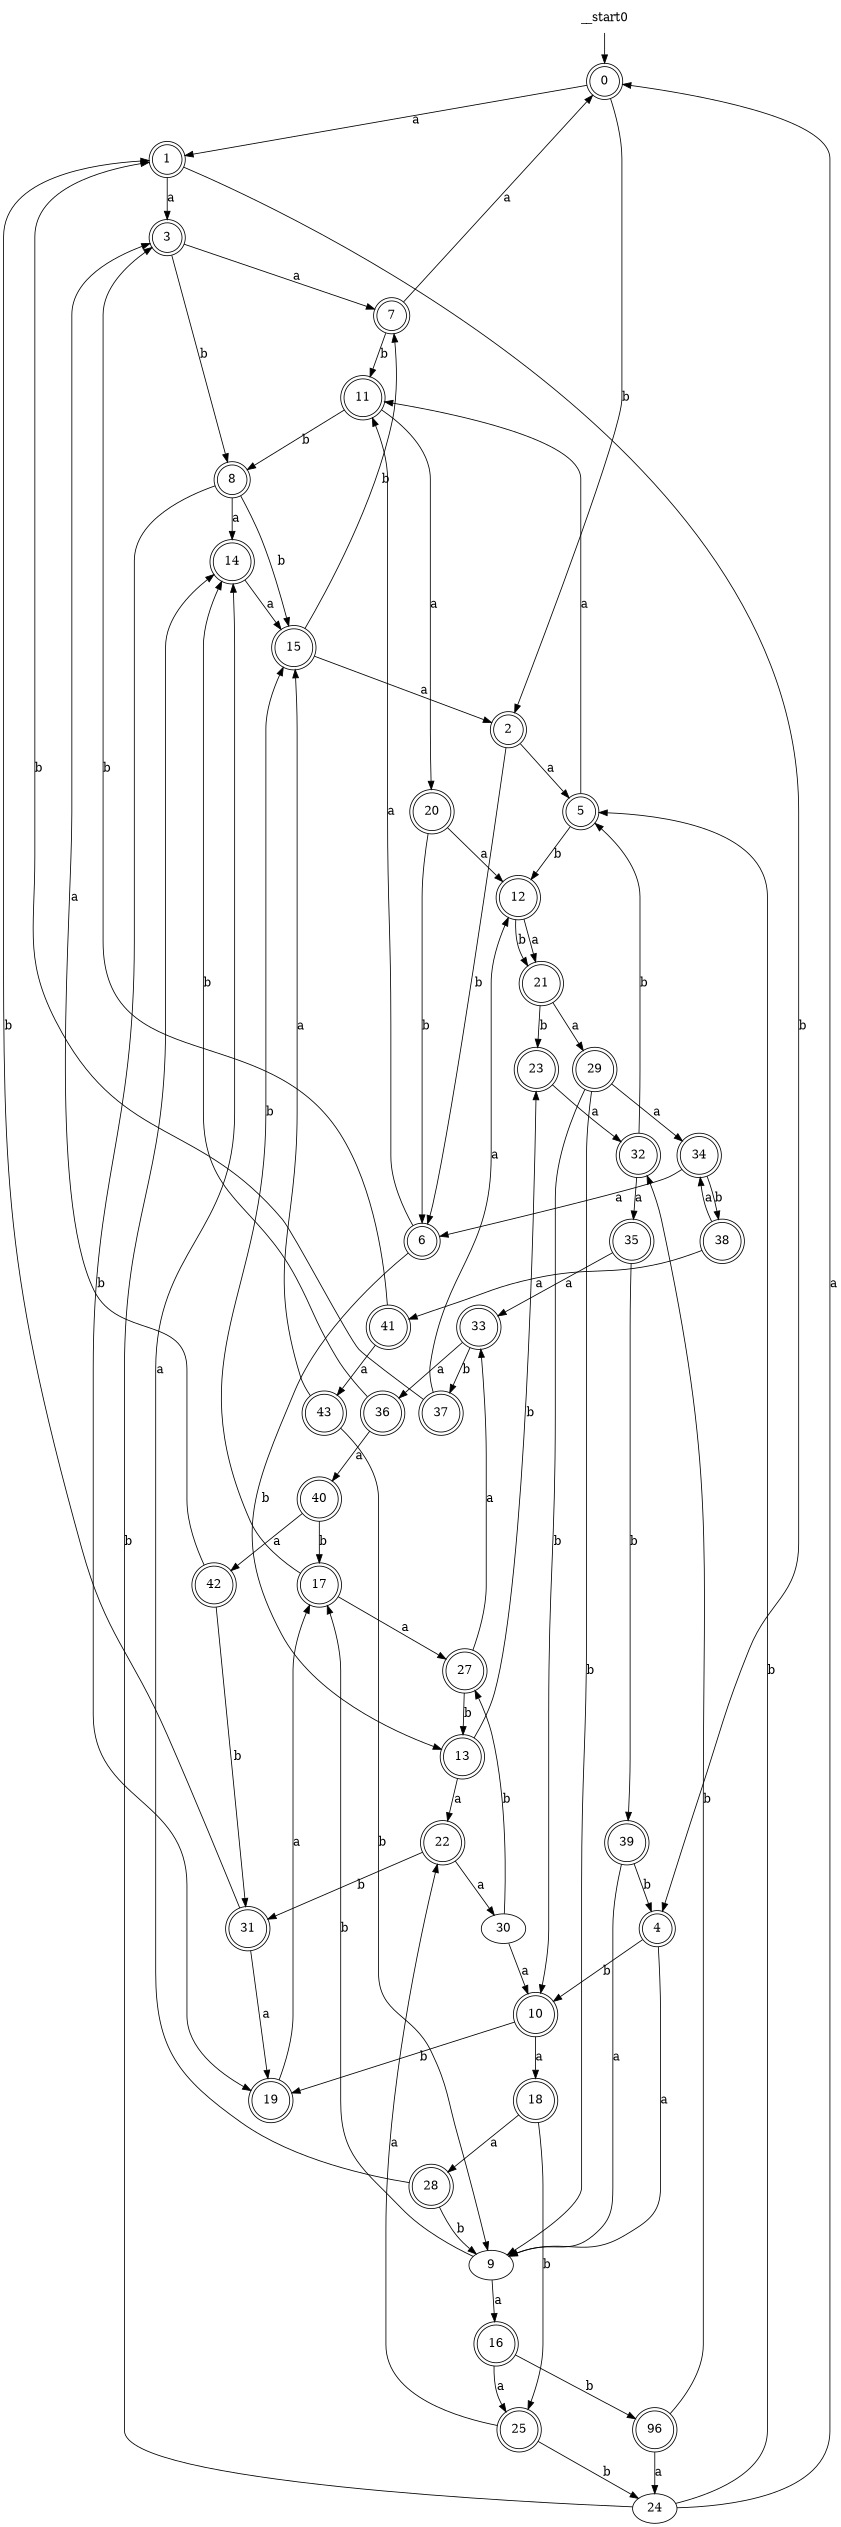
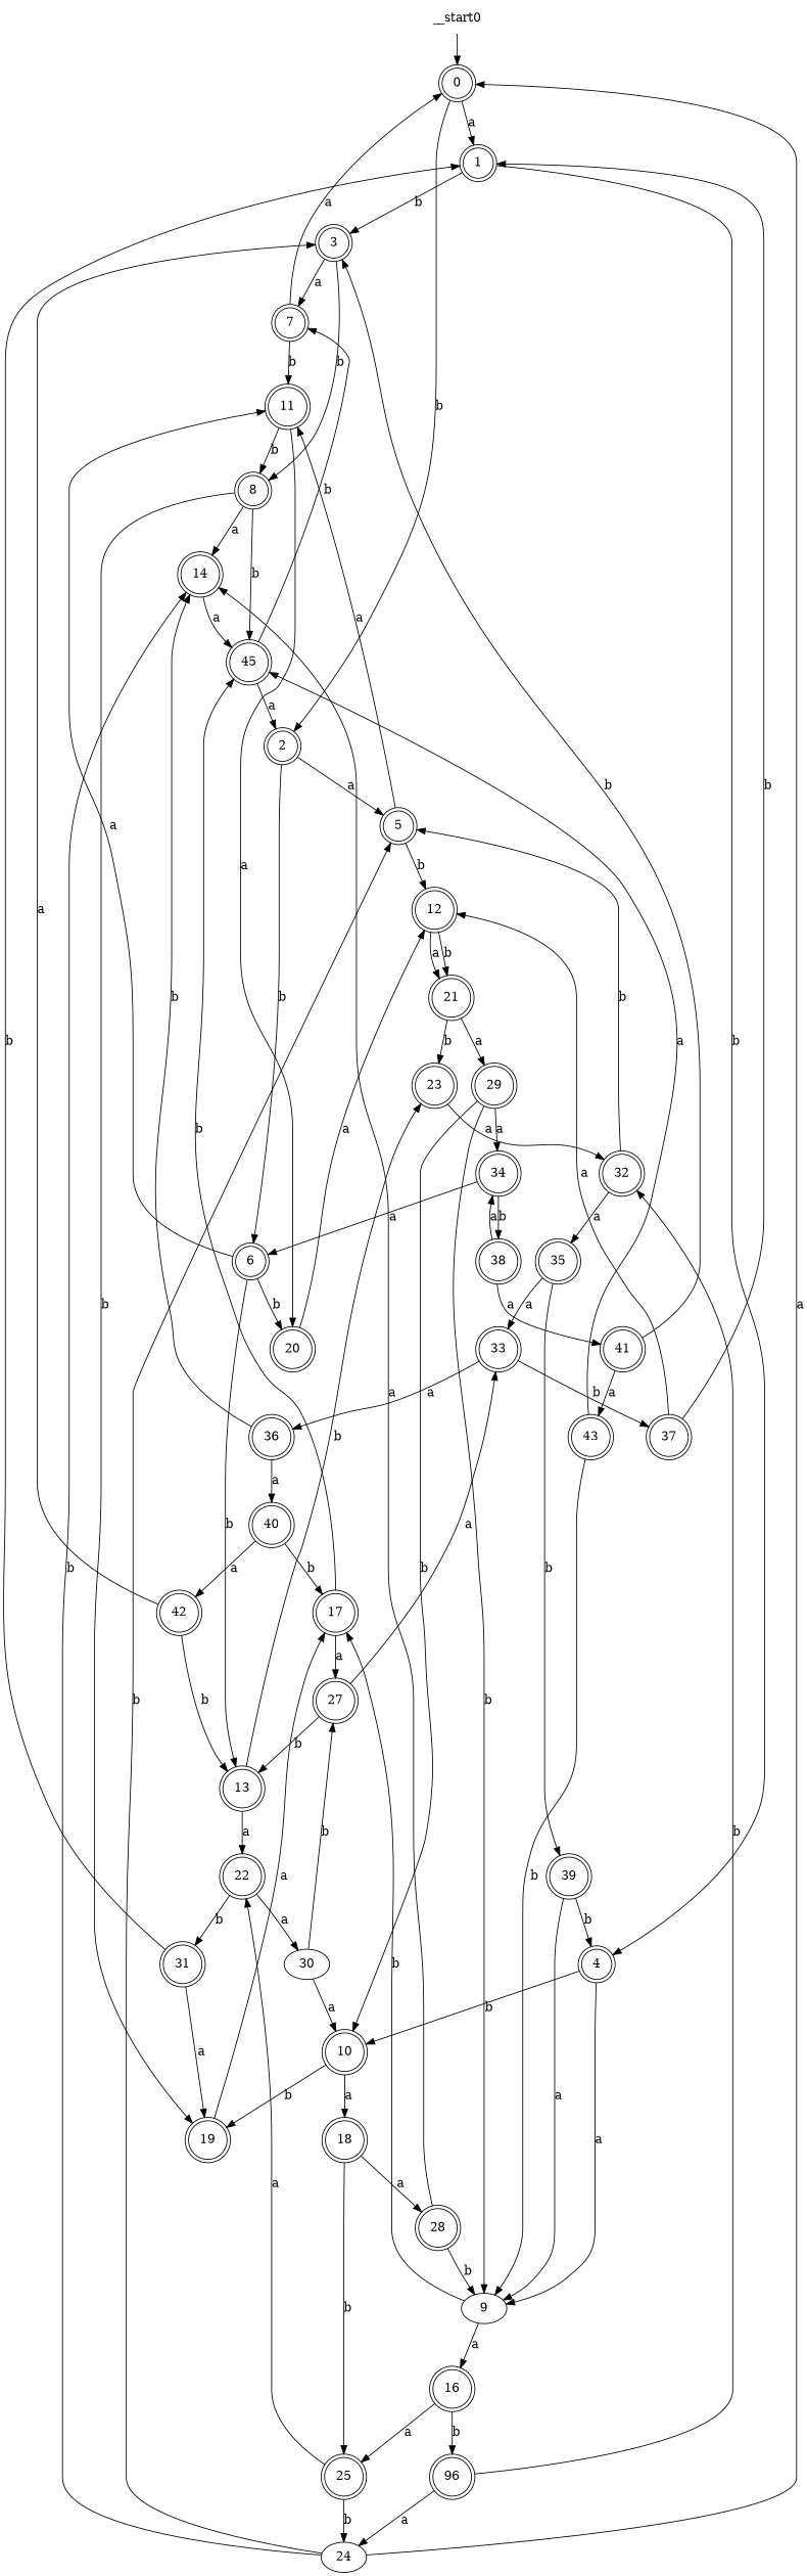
  digraph {
    node [shape=doublecircle]
    __start0 [shape=none]
    0
    1
    2
    3
    4
    5
    6
    7
    8
    9 [shape=""]
    10
    11
    12
    13
    14
-   15
+   15 [label=45]
    19
    16
    17
    18
    20
    21
    22
    23
    25
    n27 [label=96]
    27
    28
    29
    30 [shape=""]
    31
    32
    24 [shape=ellipse]
    33
    34
    35
    36
    37
    38
    39
    40
    41
    42
    43
    __start0 -> 0
    0 -> 1 [label=a]
    0 -> 2 [label=b]
-   1 -> 3 [label=a]
+   1 -> 3 [label=b]
    1 -> 4 [label=b]
    2 -> 5 [label=a]
    2 -> 6 [label=b]
    3 -> 7 [label=a]
    3 -> 8 [label=b]
    4 -> 9 [label=a]
    4 -> 10 [label=b]
    5 -> 11 [label=a]
    5 -> 12 [label=b]
    6 -> 11 [label=a]
    6 -> 13 [label=b]
    7 -> 0 [label=a]
    7 -> 11 [label=b]
    8 -> 14 [label=a]
    8 -> 15 [label=b]
    8 -> 19 [label=b]
    9 -> 16 [label=a]
    9 -> 17 [label=b]
    10 -> 19 [label=b]
    10 -> 18 [label=a]
    11 -> 8 [label=b]
    11 -> 20 [label=a]
    12 -> 21 [label=a]
    12 -> 21 [label=b]
    13 -> 22 [label=a]
    13 -> 23 [label=b]
    14 -> 15 [label=a]
    15 -> 2 [label=a]
    15 -> 7 [label=b]
    19 -> 17 [label=a]
    16 -> 25 [label=a]
    16 -> n27 [label=b]
    17 -> 15 [label=b]
    17 -> 27 [label=a]
    18 -> 25 [label=b]
    18 -> 28 [label=a]
-   20 -> 6 [label=b]
+   6 -> 20 [label=b]
    20 -> 12 [label=a]
    21 -> 23 [label=b]
    21 -> 29 [label=a]
    22 -> 30 [label=a]
    22 -> 31 [label=b]
    23 -> 32 [label=a]
    25 -> 22 [label=a]
    25 -> 24 [label=b]
    n27 -> 32 [label=b]
    n27 -> 24 [label=a]
    27 -> 13 [label=b]
    27 -> 33 [label=a]
    28 -> 9 [label=b]
    28 -> 14 [label=a]
    29 -> 9 [label=b]
    29 -> 10 [label=b]
    29 -> 34 [label=a]
    30 -> 10 [label=a]
    30 -> 27 [label=b]
    31 -> 1 [label=b]
    31 -> 19 [label=a]
    32 -> 5 [label=b]
    32 -> 35 [label=a]
    24 -> 0 [label=a]
    24 -> 5 [label=b]
    24 -> 14 [label=b]
    33 -> 36 [label=a]
    33 -> 37 [label=b]
    34 -> 6 [label=a]
    34 -> 38 [label=b]
    35 -> 33 [label=a]
    35 -> 39 [label=b]
    36 -> 14 [label=b]
    36 -> 40 [label=a]
    37 -> 1 [label=b]
    37 -> 12 [label=a]
    38 -> 34 [label=a]
    38 -> 41 [label=a]
    39 -> 4 [label=b]
    39 -> 9 [label=a]
    40 -> 17 [label=b]
    40 -> 42 [label=a]
    41 -> 3 [label=b]
    41 -> 43 [label=a]
    42 -> 3 [label=a]
-   42 -> 31 [label=b]
+   42 -> 13 [label=b]
    43 -> 9 [label=b]
    43 -> 15 [label=a]
  }
